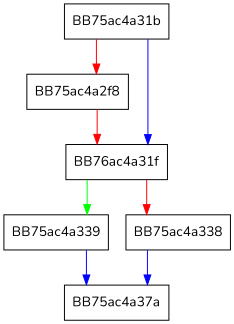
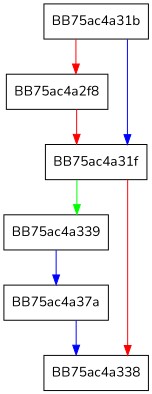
  digraph {
    fontname=Nunito
    splines=ortho
    node [fontname=Nunito shape=box]
    edge [color=red fontname=Nunito]
    BB75ac4a2f8
-   BB75ac4a31f [label=BB76ac4a31f]
+   BB75ac4a31f
    BB75ac4a339
    n4 [label=BB75ac4a338]
    BB75ac4a31b
    BB75ac4a37a
    BB75ac4a2f8 -> BB75ac4a31f
    BB75ac4a31f -> BB75ac4a339 [color=green]
    BB75ac4a31f -> n4
    BB75ac4a339 -> BB75ac4a37a [color=blue]
-   n4 -> BB75ac4a37a [color=blue]
+   BB75ac4a37a -> n4 [color=blue]
    BB75ac4a31b -> BB75ac4a2f8
    BB75ac4a31b -> BB75ac4a31f [color=blue]
  }
